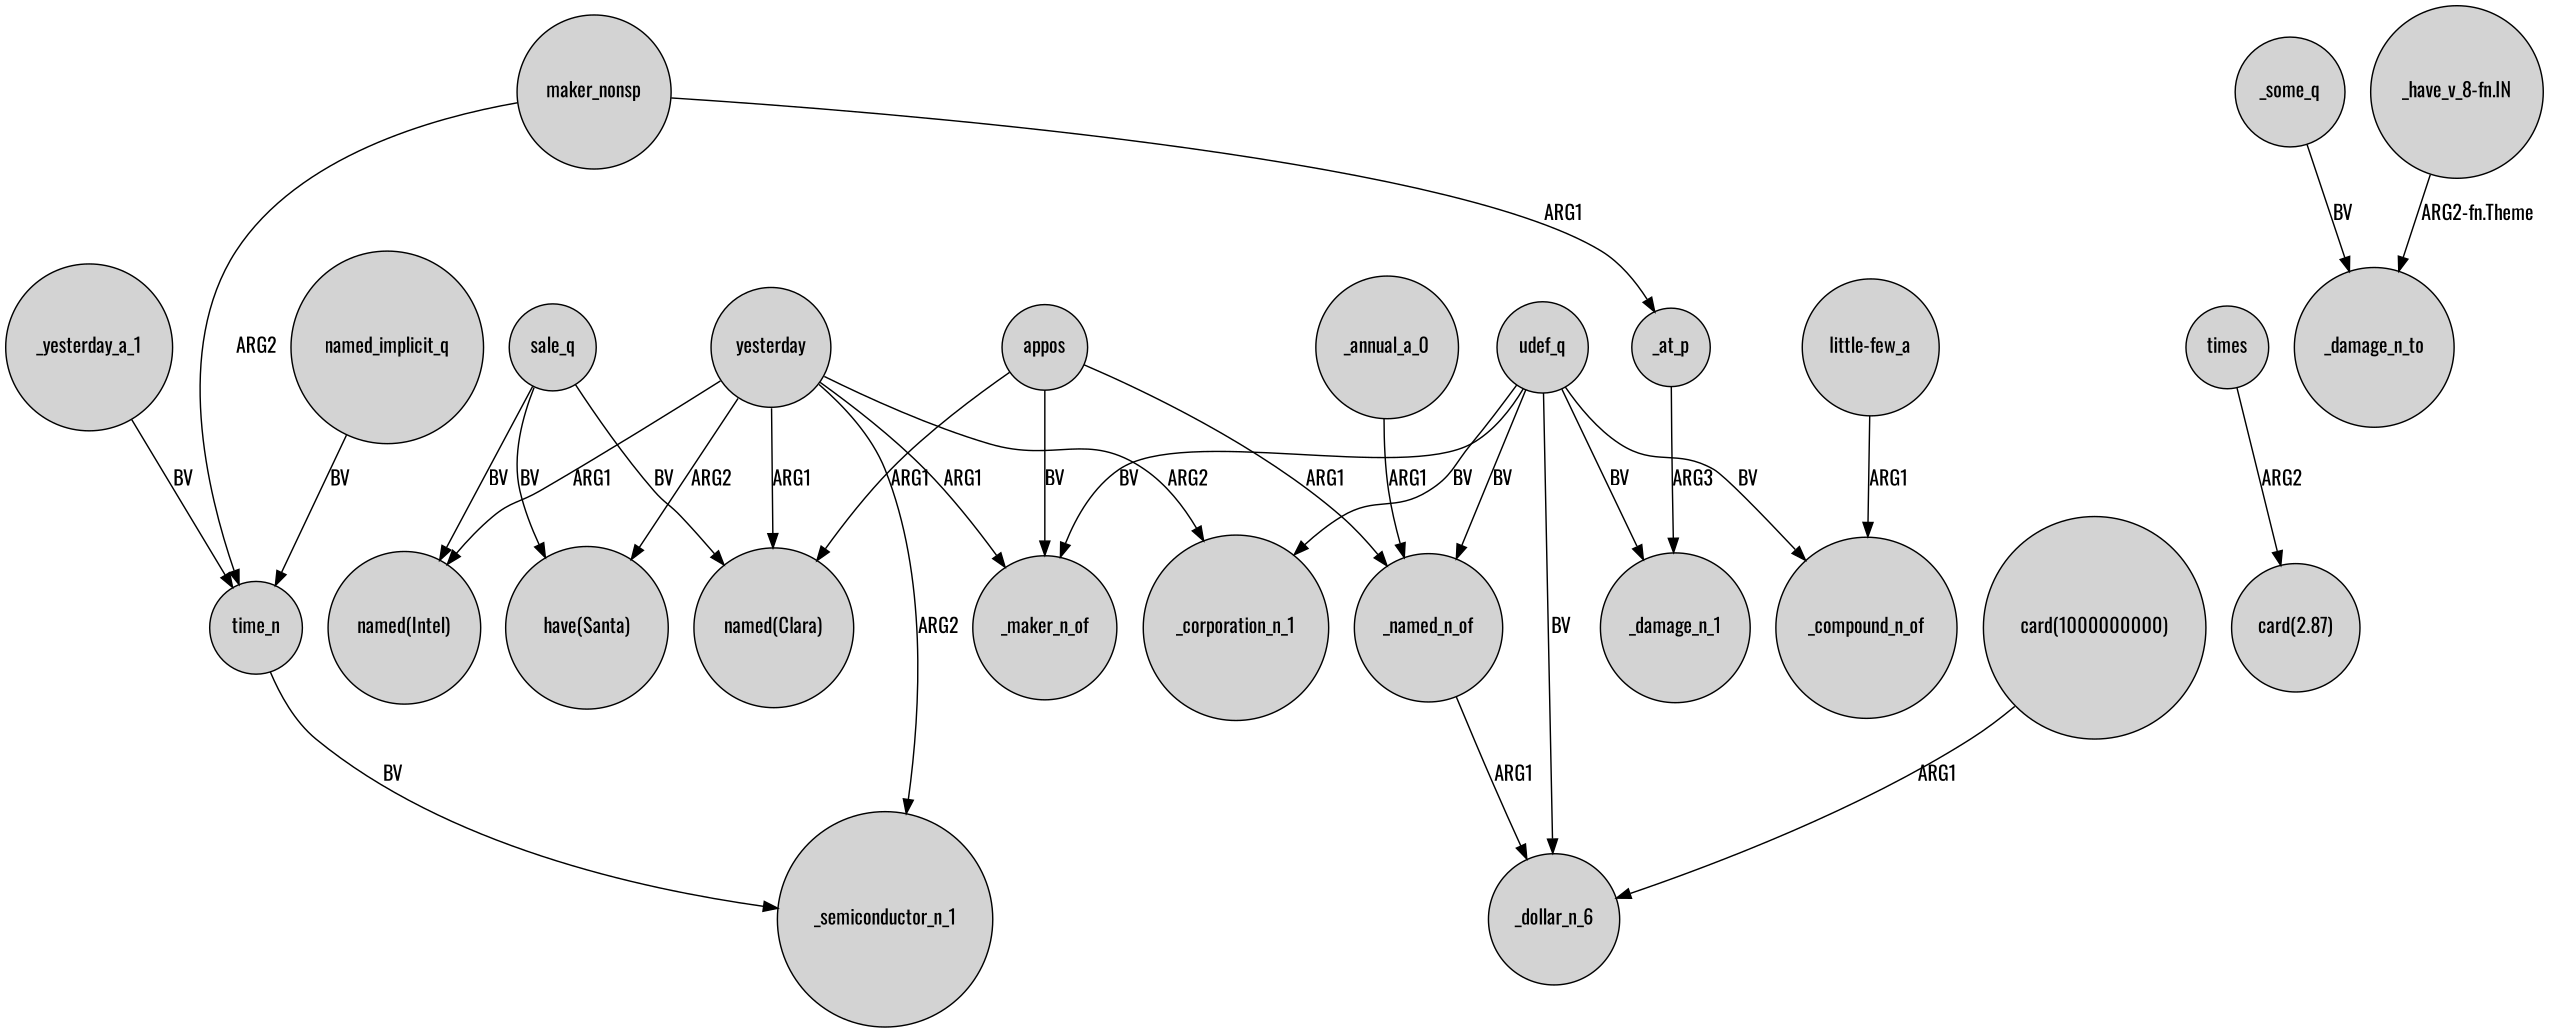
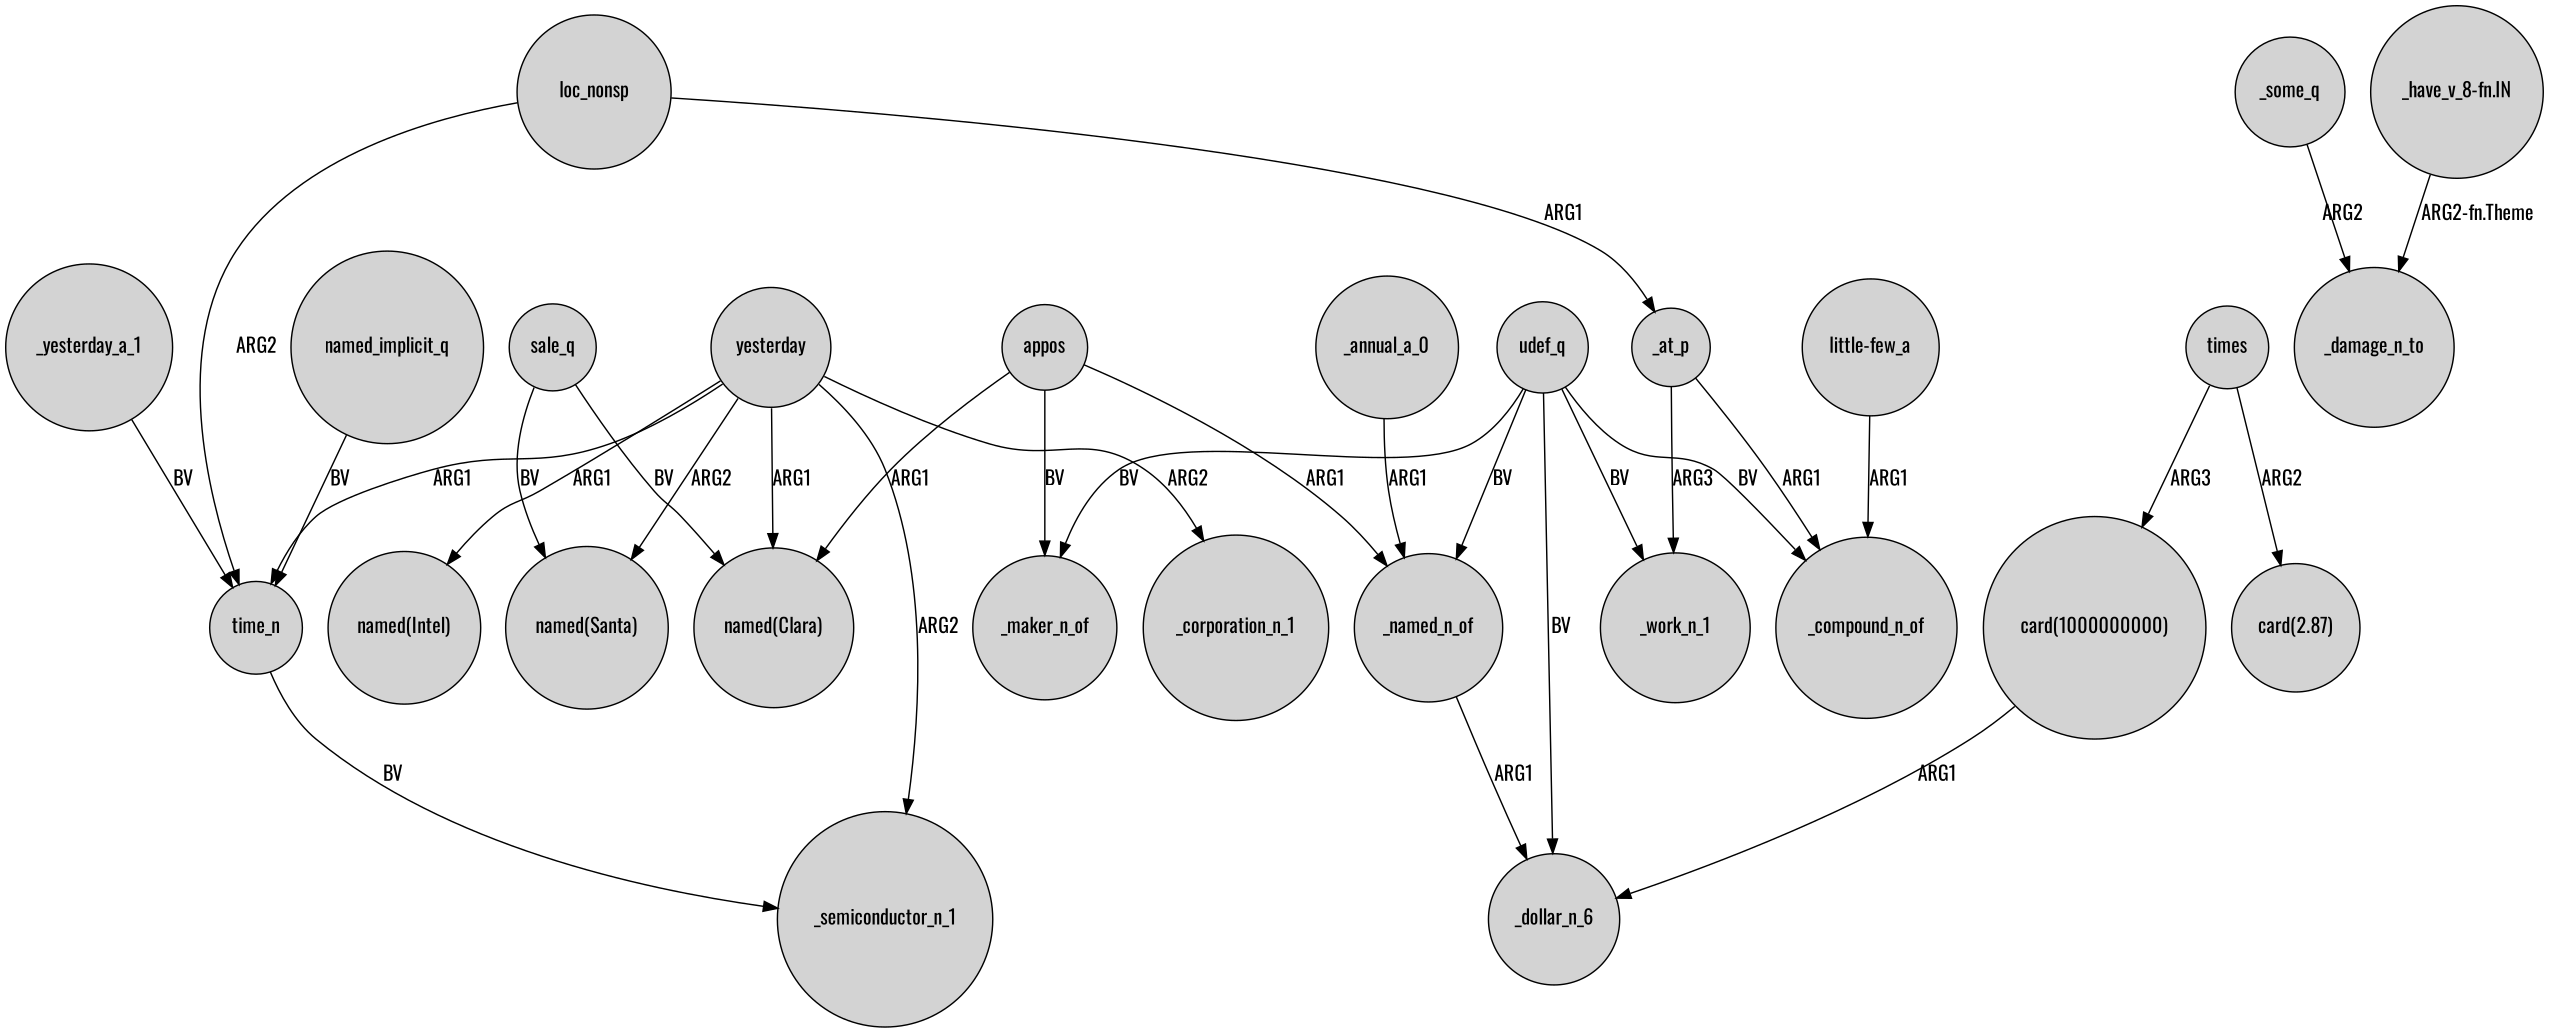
  digraph {
    fontname=Oswald
    node [fontname=Oswald shape=circle style=filled]
    edge [fontname=Oswald]
    n1 [label=sale_q]
    "named(Clara)"
-   "named(Santa)" [label="have(Santa)"]
+   "named(Santa)"
    "named(Intel)"
    _yesterday_a_1
    time_n
    _semiconductor_n_1
    _at_p
-   _work_n_1 [label=_damage_n_1]
+   _work_n_1
    n10 [label=_compound_n_of]
    appos
    _maker_n_of
    n13 [label=_named_n_of]
    n14 [label=_dollar_n_6]
    n15 [label=yesterday]
    _corporation_n_1
    udef_q
-   loc_nonsp [label=maker_nonsp]
+   loc_nonsp
    times
    "card(1000000000)"
    "card(2.87)"
    n22 [label=_annual_a_0]
    _some_q
    _damage_n_to
    n25 [label="_have_v_8-fn.IN"]
    "little-few_a"
    n27 [label=named_implicit_q]
    n1 -> "named(Clara)" [label=BV]
    n1 -> "named(Santa)" [label=BV]
-   n1 -> "named(Intel)" [label=BV]
    _yesterday_a_1 -> time_n [label=BV]
    time_n -> _semiconductor_n_1 [label=BV]
    _at_p -> _work_n_1 [label=ARG3]
+   _at_p -> n10 [label=ARG1]
    appos -> "named(Clara)" [label=ARG1]
    appos -> _maker_n_of [label=BV]
    appos -> n13 [label=ARG1]
    n13 -> n14 [label=ARG1]
    n15 -> "named(Clara)" [label=ARG1]
    n15 -> "named(Santa)" [label=ARG2]
    n15 -> "named(Intel)" [label=ARG1]
    n15 -> _semiconductor_n_1 [label=ARG2]
-   n15 -> _maker_n_of [label=ARG1]
+   n15 -> time_n [label=ARG1]
    n15 -> _corporation_n_1 [label=ARG2]
    udef_q -> _work_n_1 [label=BV]
    udef_q -> n10 [label=BV]
    udef_q -> _maker_n_of [label=BV]
    udef_q -> n13 [label=BV]
    udef_q -> n14 [label=BV]
-   udef_q -> _corporation_n_1 [label=BV]
    loc_nonsp -> time_n [label=ARG2]
    loc_nonsp -> _at_p [label=ARG1]
+   times -> "card(1000000000)" [label=ARG3]
    times -> "card(2.87)" [label=ARG2]
    "card(1000000000)" -> n14 [label=ARG1]
    n22 -> n13 [label=ARG1]
-   _some_q -> _damage_n_to [label=BV]
+   _some_q -> _damage_n_to [label=ARG2]
    n25 -> _damage_n_to [label="ARG2-fn.Theme"]
    "little-few_a" -> n10 [label=ARG1]
    n27 -> time_n [label=BV]
  }
